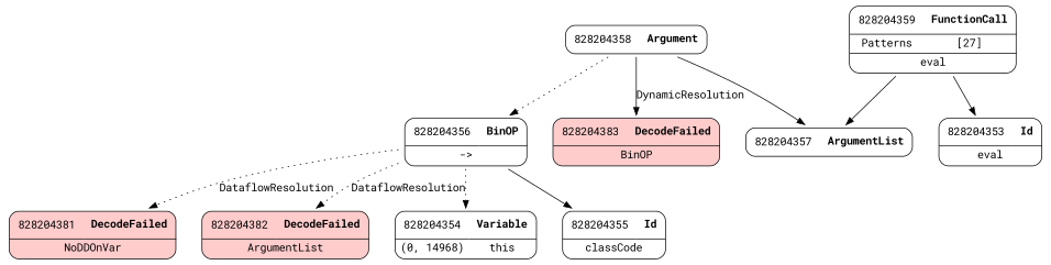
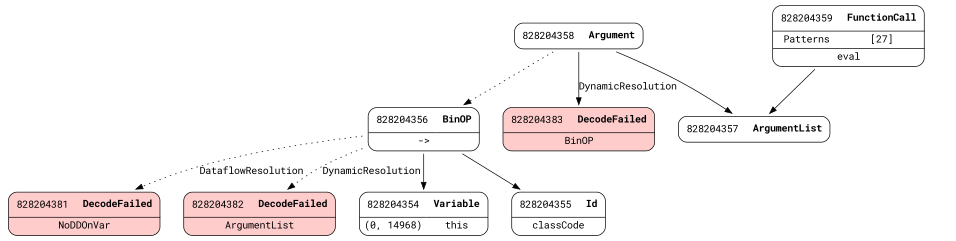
  digraph {
    fontname="Roboto Mono"
    node [fontname="Roboto Mono" shape=none]
    edge [fontname="Roboto Mono" weight=2]
    n1 [label=<<TABLE border='1' cellspacing='0' cellpadding='10' style='rounded' bgcolor='#FFCCCC' ><TR><TD border='0'>828204381</TD><TD border='0'><B>DecodeFailed</B></TD></TR><HR/><TR><TD border='0' cellpadding='5' colspan='2'>NoDDOnVar</TD></TR></TABLE>>]
    n2 [label=<<TABLE border='1' cellspacing='0' cellpadding='10' style='rounded' bgcolor='#FFCCCC' ><TR><TD border='0'>828204383</TD><TD border='0'><B>DecodeFailed</B></TD></TR><HR/><TR><TD border='0' cellpadding='5' colspan='2'>BinOP</TD></TR></TABLE>>]
    n3 [label=<<TABLE border='1' cellspacing='0' cellpadding='10' style='rounded' bgcolor='#FFCCCC' ><TR><TD border='0'>828204382</TD><TD border='0'><B>DecodeFailed</B></TD></TR><HR/><TR><TD border='0' cellpadding='5' colspan='2'>ArgumentList</TD></TR></TABLE>>]
    n4 [label=<<TABLE border='1' cellspacing='0' cellpadding='10' style='rounded' ><TR><TD border='0'>828204357</TD><TD border='0'><B>ArgumentList</B></TD></TR></TABLE>>]
    n5 [label=<<TABLE border='1' cellspacing='0' cellpadding='10' style='rounded' ><TR><TD border='0'>828204358</TD><TD border='0'><B>Argument</B></TD></TR></TABLE>>]
    n6 [label=<<TABLE border='1' cellspacing='0' cellpadding='10' style='rounded' ><TR><TD border='0'>828204356</TD><TD border='0'><B>BinOP</B></TD></TR><HR/><TR><TD border='0' cellpadding='5' colspan='2'>-&gt;</TD></TR></TABLE>>]
    n7 [label=<<TABLE border='1' cellspacing='0' cellpadding='10' style='rounded' ><TR><TD border='0'>828204354</TD><TD border='0'><B>Variable</B></TD></TR><HR/><TR><TD border='0' cellpadding='5'>(0, 14968)</TD><TD border='0' cellpadding='5'>this</TD></TR></TABLE>>]
    n8 [label=<<TABLE border='1' cellspacing='0' cellpadding='10' style='rounded' ><TR><TD border='0'>828204355</TD><TD border='0'><B>Id</B></TD></TR><HR/><TR><TD border='0' cellpadding='5' colspan='2'>classCode</TD></TR></TABLE>>]
    n9 [label=<<TABLE border='1' cellspacing='0' cellpadding='10' style='rounded' ><TR><TD border='0'>828204359</TD><TD border='0'><B>FunctionCall</B></TD></TR><HR/><TR><TD border='0' cellpadding='5'>Patterns</TD><TD border='0' cellpadding='5'>[27]</TD></TR><HR/><TR><TD border='0' cellpadding='5' colspan='2'>eval</TD></TR></TABLE>>]
-   n10 [label=<<TABLE border='1' cellspacing='0' cellpadding='10' style='rounded' ><TR><TD border='0'>828204353</TD><TD border='0'><B>Id</B></TD></TR><HR/><TR><TD border='0' cellpadding='5' colspan='2'>eval</TD></TR></TABLE>>]
    n5 -> n2 [label=DynamicResolution style=solid weight=""]
    n5 -> n4
    n5 -> n6 [style=dotted]
    n6 -> n1 [label=DataflowResolution style=dotted weight=""]
-   n6 -> n3 [label=DataflowResolution style=dotted weight=""]
-   n6 -> n7 [style=dotted]
+   n6 -> n3 [label=DynamicResolution style=dotted weight=""]
+   n6 -> n7
    n6 -> n8
    n9 -> n4
-   n9 -> n10
  }
